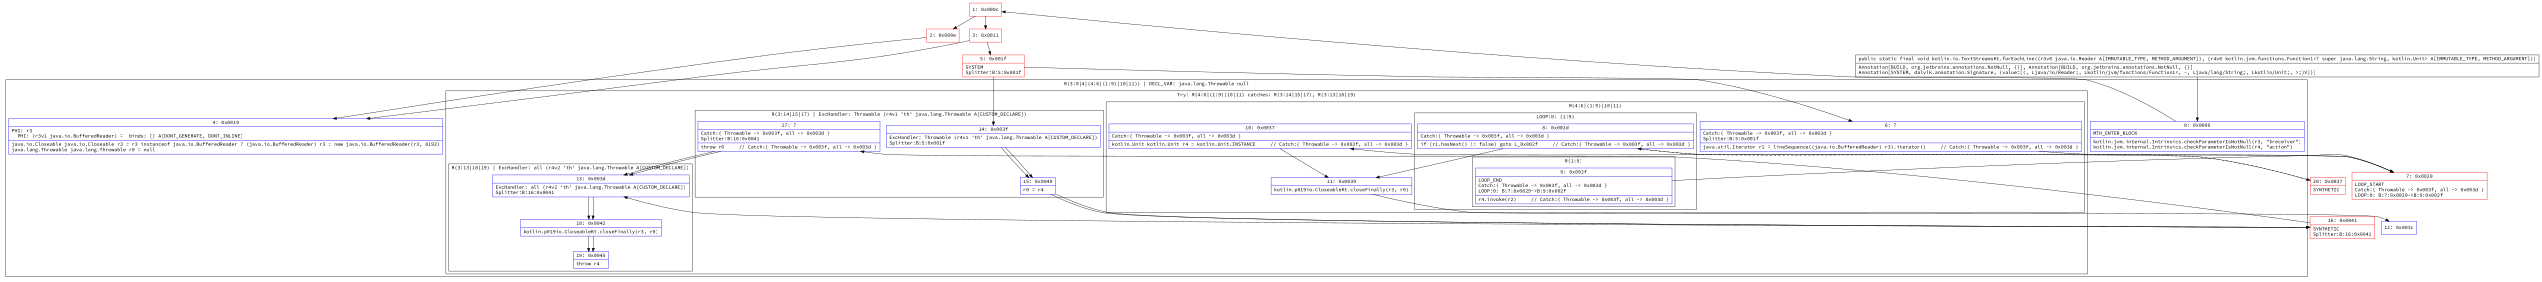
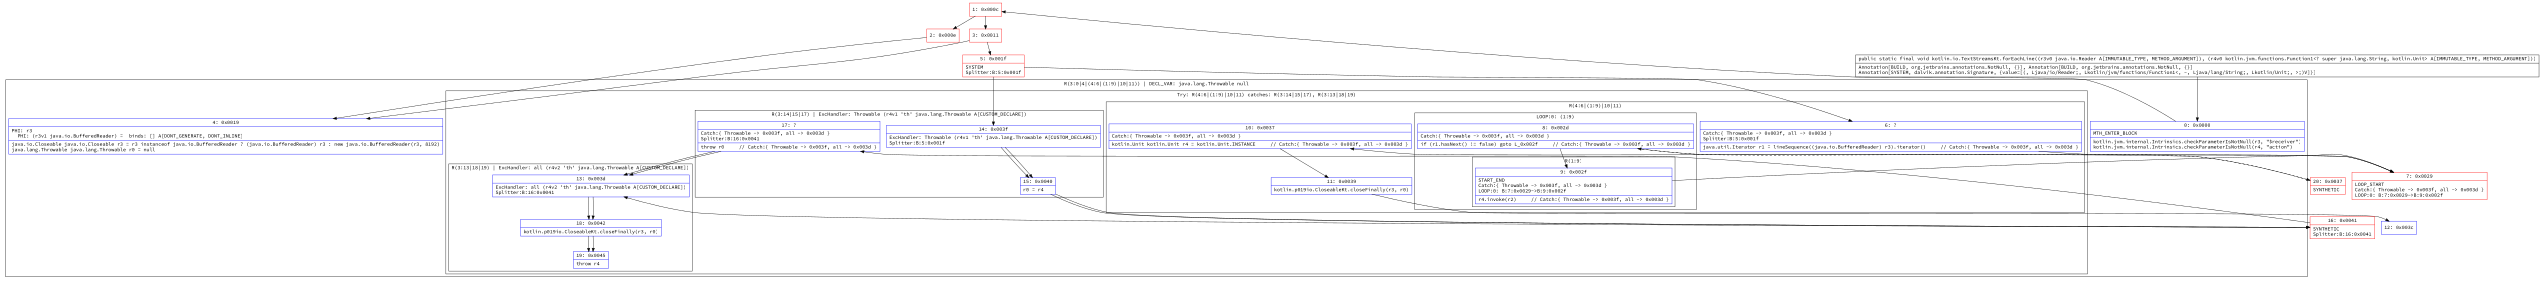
  digraph {
    fontname="Source Code Pro"
    node [color=blue fontname="Source Code Pro" shape=record]
    edge [fontname="Source Code Pro"]
-   n1 [label="{9\:\ 0x002f|LOOP_END\lCatch:\{ Throwable \-\> 0x003f, all \-\> 0x003d \}\lLOOP:0: B:7:0x0029\-\>B:9:0x002f\l|r4.invoke(r2)     \/\/ Catch:\{ Throwable \-\> 0x003f, all \-\> 0x003d \}\l}"]
+   n1 [label="{9\:\ 0x002f|START_END\lCatch:\{ Throwable \-\> 0x003f, all \-\> 0x003d \}\lLOOP:0: B:7:0x0029\-\>B:9:0x002f\l|r4.invoke(r2)     \/\/ Catch:\{ Throwable \-\> 0x003f, all \-\> 0x003d \}\l}"]
    n2 [label="{8\:\ 0x002d|Catch:\{ Throwable \-\> 0x003f, all \-\> 0x003d \}\l|if (r1.hasNext() != false) goto L_0x002f     \/\/ Catch:\{ Throwable \-\> 0x003f, all \-\> 0x003d \}\l}"]
    n3 [label="{6\:\ ?|Catch:\{ Throwable \-\> 0x003f, all \-\> 0x003d \}\lSplitter:B:5:0x001f\l|java.util.Iterator r1 = lineSequence((java.io.BufferedReader) r3).iterator()     \/\/ Catch:\{ Throwable \-\> 0x003f, all \-\> 0x003d \}\l}"]
    n4 [label="{10\:\ 0x0037|Catch:\{ Throwable \-\> 0x003f, all \-\> 0x003d \}\l|kotlin.Unit kotlin.Unit r4 = kotlin.Unit.INSTANCE     \/\/ Catch:\{ Throwable \-\> 0x003f, all \-\> 0x003d \}\l}"]
    n5 [label="{11\:\ 0x0039|kotlin.p019io.CloseableKt.closeFinally(r3, r0)\l}"]
    n6 [label="{14\:\ 0x003f|ExcHandler: Throwable (r4v1 'th' java.lang.Throwable A[CUSTOM_DECLARE])\lSplitter:B:5:0x001f\l}"]
    n7 [label="{15\:\ 0x0040|r0 = r4\l}"]
    n8 [label="{17\:\ ?|Catch:\{ Throwable \-\> 0x003f, all \-\> 0x003d \}\lSplitter:B:16:0x0041\l|throw r0     \/\/ Catch:\{ Throwable \-\> 0x003f, all \-\> 0x003d \}\l}"]
    n9 [label="{13\:\ 0x003d|ExcHandler: all (r4v2 'th' java.lang.Throwable A[CUSTOM_DECLARE])\lSplitter:B:16:0x0041\l}"]
    n10 [label="{18\:\ 0x0042|kotlin.p019io.CloseableKt.closeFinally(r3, r0)\l}"]
    n11 [label="{19\:\ 0x0045|throw r4\l}"]
    n12 [label="{0\:\ 0x0000|MTH_ENTER_BLOCK\l|kotlin.jvm.internal.Intrinsics.checkParameterIsNotNull(r3, \"$receiver\")\lkotlin.jvm.internal.Intrinsics.checkParameterIsNotNull(r4, \"action\")\l}"]
    n13 [label="{4\:\ 0x0019|PHI: r3 \l  PHI: (r3v1 java.io.BufferedReader) =  binds: [] A[DONT_GENERATE, DONT_INLINE]\l|java.io.Closeable java.io.Closeable r3 = r3 instanceof java.io.BufferedReader ? (java.io.BufferedReader) r3 : new java.io.BufferedReader(r3, 8192)\ljava.lang.Throwable java.lang.Throwable r0 = null\l}"]
    n14 [color=red label="{7\:\ 0x0029|LOOP_START\lCatch:\{ Throwable \-\> 0x003f, all \-\> 0x003d \}\lLOOP:0: B:7:0x0029\-\>B:9:0x002f\l}"]
    n15 [color=red label="{20\:\ 0x0037|SYNTHETIC\l}"]
    n16 [label="{12\:\ 0x003c}"]
    n17 [color=red label="{16\:\ 0x0041|SYNTHETIC\lSplitter:B:16:0x0041\l}"]
    n18 [color=red label="{1\:\ 0x000c}"]
    n19 [color=red label="{2\:\ 0x000e}"]
    n20 [color=red label="{3\:\ 0x0011}"]
    n21 [color=red label="{5\:\ 0x001f|SYSTEM\lSplitter:B:5:0x001f\l}"]
    n22 [label="{public static final void kotlin.io.TextStreamsKt.forEachLine((r3v0 java.io.Reader A[IMMUTABLE_TYPE, METHOD_ARGUMENT]), (r4v0 kotlin.jvm.functions.Function1\<? super java.lang.String, kotlin.Unit\> A[IMMUTABLE_TYPE, METHOD_ARGUMENT]))  | Annotation[BUILD, org.jetbrains.annotations.NotNull, \{\}], Annotation[BUILD, org.jetbrains.annotations.NotNull, \{\}]\lAnnotation[SYSTEM, dalvik.annotation.Signature, \{value=[(, Ljava\/io\/Reader;, Lkotlin\/jvm\/functions\/Function1\<, \-, Ljava\/lang\/String;, Lkotlin\/Unit;, \>;)V]\}]\l}" color=""]
    subgraph cluster_1 {
      label="R(3:0|4|(4:6|(1:9)|10|11)) | DECL_VAR: java.lang.Throwable null\l"
      n12
      n13
      subgraph cluster_2 {
        label="Try: R(4:6|(1:9)|10|11) catches: R(3:14|15|17), R(3:13|18|19)"
        subgraph cluster_3 {
          label="R(4:6|(1:9)|10|11)"
          n3
          n4
          n5
          subgraph cluster_4 {
            label="LOOP:0: (1:9)"
            n2
            subgraph cluster_5 {
              label="R(1:9)"
              n1
            }
          }
        }
        subgraph cluster_6 {
          label="R(3:14|15|17) | ExcHandler: Throwable (r4v1 'th' java.lang.Throwable A[CUSTOM_DECLARE])\l"
          n6
          n7
          n8
        }
        subgraph cluster_7 {
          label="R(3:13|18|19) | ExcHandler: all (r4v2 'th' java.lang.Throwable A[CUSTOM_DECLARE])\l"
          n9
          n10
          n11
        }
      }
    }
    subgraph cluster_8 {
      label="R(3:14|15|17) | ExcHandler: Throwable (r4v1 'th' java.lang.Throwable A[CUSTOM_DECLARE])\l"
    }
    subgraph cluster_9 {
      label="R(3:13|18|19) | ExcHandler: all (r4v2 'th' java.lang.Throwable A[CUSTOM_DECLARE])\l"
    }
    n1 -> n14
-   n2 -> n5
+   n2 -> n1
    n2 -> n15 [style=dashed]
    n3 -> n14
    n4 -> n5
    n5 -> n16
    n6 -> n7
    n6 -> n7
    n7 -> n17
    n7 -> n17
    n8 -> n9
    n8 -> n9
    n9 -> n10
    n9 -> n10
    n10 -> n11
    n10 -> n11
    n12 -> n18
    n14 -> n2
    n15 -> n4
    n17 -> n8
    n17 -> n9
    n18 -> n19
    n18 -> n20
    n19 -> n13
    n20 -> n13
    n20 -> n21
    n21 -> n3
    n21 -> n6
    n22 -> n12
  }
